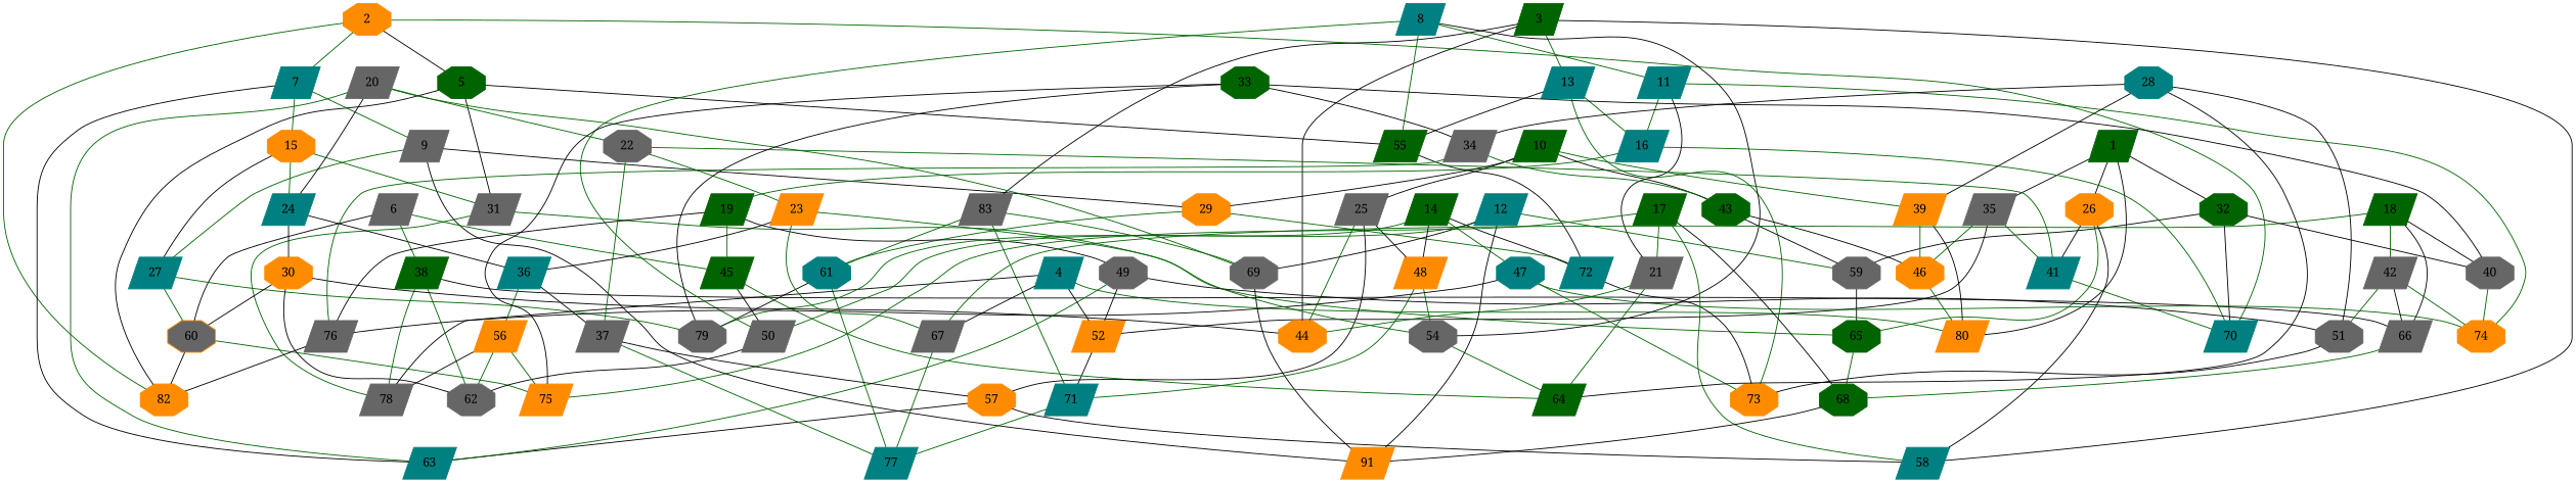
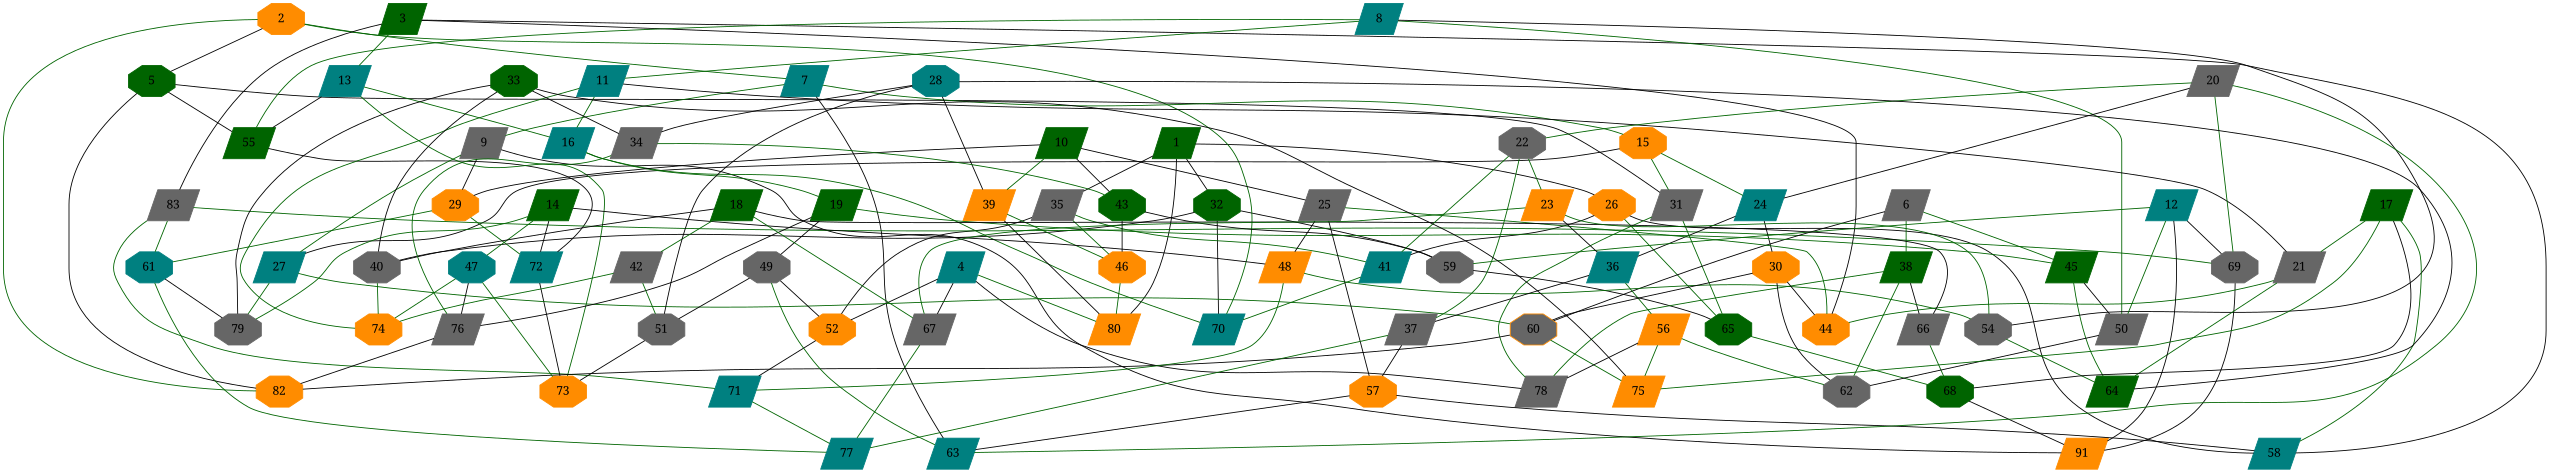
  graph {
    fontname="Noto Serif"
    node [color=gray40 fontname="Noto Serif" shape=parallelogram style=filled]
    edge [color=black fontname="Noto Serif"]
    1 [color=darkgreen]
    26 [color=darkorange shape=octagon]
    32 [color=darkgreen shape=octagon]
    35
    80 [color=darkorange]
    58 [color=teal]
    41 [color=teal]
    65 [color=darkgreen shape=octagon]
    70 [color=teal]
    59 [shape=octagon]
    40 [shape=octagon]
-   52 [color=darkorange]
+   52 [color=darkorange shape=octagon]
    46 [color=darkorange shape=octagon]
    2 [color=darkorange shape=octagon]
    5 [color=darkgreen shape=octagon]
    7 [color=teal]
    82 [color=darkorange shape=octagon]
    31
    55 [color=darkgreen]
    9
    15 [color=darkorange shape=octagon]
    63 [color=teal]
    3 [color=darkgreen]
    13 [color=teal]
    44 [color=darkorange shape=octagon]
    n26 [label=83]
    16 [color=teal]
    73 [color=darkorange shape=octagon]
    69 [shape=octagon]
    61 [color=teal shape=octagon]
    71 [color=teal]
    4 [color=teal]
    67
    78
    77 [color=teal]
    72 [color=teal]
    38 [color=darkgreen]
    6
    45 [color=darkgreen]
    60 [color=darkorange fillcolor=gray40 shape=octagon]
    66
    62 [shape=octagon]
    50
    64 [color=darkgreen]
    75 [color=darkorange]
    27 [color=teal]
    29 [color=darkorange shape=octagon]
    n48 [color=darkorange label=91]
    24 [color=teal]
    8 [color=teal]
    11 [color=teal]
    54 [shape=octagon]
    21
    74 [color=darkorange shape=octagon]
    79 [shape=octagon]
    10 [color=darkgreen]
    25
    39 [color=darkorange]
    43 [color=darkgreen shape=octagon]
    48 [color=darkorange]
    57 [color=darkorange shape=octagon]
    19 [color=darkgreen]
    12 [color=teal]
    14 [color=darkgreen]
    47 [color=teal shape=octagon]
    76
    36 [color=teal]
    30 [color=darkorange shape=octagon]
    49 [shape=octagon]
    17 [color=darkgreen]
    68 [color=darkgreen shape=octagon]
    18 [color=darkgreen]
    42
    51 [shape=octagon]
    20
    22 [shape=octagon]
    23 [color=darkorange]
    37
    56 [color=darkorange]
    28 [color=teal shape=octagon]
    34
    33 [color=darkgreen shape=octagon]
    1 -- 26
    1 -- 32
    1 -- 35
    1 -- 80
    26 -- 58
    26 -- 41
    26 -- 65 [color=darkgreen]
    32 -- 70
    32 -- 59
    32 -- 40
    35 -- 41 [color=darkgreen]
    35 -- 52
    35 -- 46 [color=darkgreen]
    41 -- 70 [color=darkgreen]
    65 -- 68 [color=darkgreen]
    59 -- 65
    40 -- 74 [color=darkgreen]
    52 -- 71
    46 -- 80 [color=darkgreen]
    2 -- 70 [color=darkgreen]
    2 -- 5
    2 -- 7 [color=darkgreen]
    2 -- 82 [color=darkgreen]
    5 -- 82
    5 -- 31
    5 -- 55
    7 -- 9 [color=darkgreen]
    7 -- 15 [color=darkgreen]
    7 -- 63
    31 -- 65 [color=darkgreen]
    31 -- 78 [color=darkgreen]
    55 -- 72
    9 -- 27 [color=darkgreen]
    9 -- 29
    9 -- n48
    15 -- 31 [color=darkgreen]
    15 -- 27
    15 -- 24 [color=darkgreen]
    3 -- 58
    3 -- 13 [color=darkgreen]
    3 -- 44
    3 -- n26
    13 -- 55
    13 -- 16 [color=darkgreen]
    13 -- 73 [color=darkgreen]
    n26 -- 69 [color=darkgreen]
    n26 -- 61 [color=darkgreen]
    n26 -- 71 [color=darkgreen]
    16 -- 70 [color=darkgreen]
    16 -- 19 [color=darkgreen]
    69 -- n48
    61 -- 77 [color=darkgreen]
    61 -- 79
    71 -- 77 [color=darkgreen]
    4 -- 80 [color=darkgreen]
    4 -- 52
    4 -- 67
    4 -- 78
    67 -- 77 [color=darkgreen]
    72 -- 73
    38 -- 78 [color=darkgreen]
    38 -- 66
    38 -- 62 [color=darkgreen]
    6 -- 38 [color=darkgreen]
    6 -- 45 [color=darkgreen]
    6 -- 60
    45 -- 50
    45 -- 64 [color=darkgreen]
    60 -- 82
    60 -- 75 [color=darkgreen]
    66 -- 68 [color=darkgreen]
    50 -- 62
    27 -- 60 [color=darkgreen]
    27 -- 79 [color=darkgreen]
    29 -- 61 [color=darkgreen]
    29 -- 72 [color=darkgreen]
    24 -- 36
    24 -- 30
    8 -- 55 [color=darkgreen]
    8 -- 50 [color=darkgreen]
    8 -- 11 [color=darkgreen]
    8 -- 54
    11 -- 16 [color=darkgreen]
    11 -- 21
    11 -- 74 [color=darkgreen]
    54 -- 64 [color=darkgreen]
    21 -- 44 [color=darkgreen]
    21 -- 64 [color=darkgreen]
    10 -- 29
    10 -- 25
    10 -- 39 [color=darkgreen]
    10 -- 43
    25 -- 44 [color=darkgreen]
    25 -- 48
    25 -- 57
    39 -- 80
    39 -- 46 [color=darkgreen]
    43 -- 59
    43 -- 46
    48 -- 71 [color=darkgreen]
    48 -- 54 [color=darkgreen]
    57 -- 58
    57 -- 63
    19 -- 45 [color=darkgreen]
    19 -- 76
    19 -- 49
    12 -- 59 [color=darkgreen]
    12 -- 69
    12 -- 50 [color=darkgreen]
    12 -- n48
    14 -- 72
    14 -- 79 [color=darkgreen]
    14 -- 48
    14 -- 47 [color=darkgreen]
    47 -- 73 [color=darkgreen]
    47 -- 74 [color=darkgreen]
    47 -- 76
    76 -- 82
    36 -- 37
    36 -- 56 [color=darkgreen]
    30 -- 44
    30 -- 60
    30 -- 62
    49 -- 52
    49 -- 63 [color=darkgreen]
    49 -- 51
    17 -- 58 [color=darkgreen]
    17 -- 75 [color=darkgreen]
    17 -- 21 [color=darkgreen]
    17 -- 68
    68 -- n48
    18 -- 40
    18 -- 67 [color=darkgreen]
    18 -- 66
    18 -- 42 [color=darkgreen]
-   42 -- 66
    42 -- 74 [color=darkgreen]
    42 -- 51 [color=darkgreen]
    51 -- 73
    20 -- 63 [color=darkgreen]
    20 -- 69 [color=darkgreen]
    20 -- 24
    20 -- 22 [color=darkgreen]
    22 -- 41 [color=darkgreen]
    22 -- 23 [color=darkgreen]
    22 -- 37 [color=darkgreen]
    23 -- 67 [color=darkgreen]
    23 -- 54 [color=darkgreen]
    23 -- 36
    37 -- 77 [color=darkgreen]
    37 -- 57
    56 -- 78
    56 -- 62 [color=darkgreen]
    56 -- 75 [color=darkgreen]
    28 -- 64
    28 -- 39
    28 -- 51
    28 -- 34
    34 -- 43 [color=darkgreen]
    34 -- 76 [color=darkgreen]
    33 -- 40
    33 -- 75
    33 -- 79
    33 -- 34
  }
